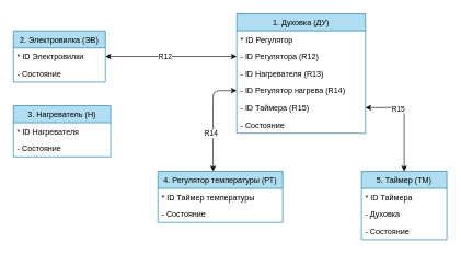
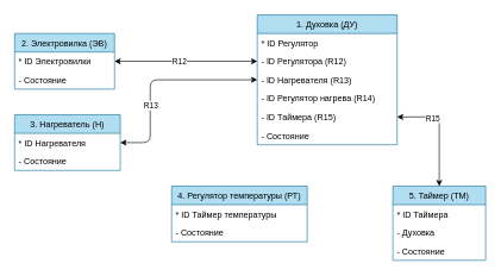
  <mxCell id="0" />
  <mxCell id="1" parent="0" />
  <mxCell id="2" value="1. Духовка (ДУ)" style="swimlane;fontStyle=0;childLayout=stackLayout;horizontal=1;startSize=26;fillColor=#b1ddf0;horizontalStack=0;resizeParent=1;resizeParentMax=0;resizeLast=0;collapsible=1;marginBottom=0;strokeColor=#10739e;" parent="1" vertex="1"><mxGeometry x="360" y="20" width="196" height="182" as="geometry" /></mxCell>
  <mxCell id="3" value="* ID Регулятор" style="text;strokeColor=none;fillColor=none;align=left;verticalAlign=top;spacingLeft=4;spacingRight=4;overflow=hidden;rotatable=0;points=[[0,0.5],[1,0.5]];portConstraint=eastwest;" parent="2" vertex="1"><mxGeometry y="26" width="196" height="26" as="geometry" /></mxCell>
  <mxCell id="4" value="- ID Регулятора (R12)" style="text;strokeColor=none;fillColor=none;align=left;verticalAlign=top;spacingLeft=4;spacingRight=4;overflow=hidden;rotatable=0;points=[[0,0.5],[1,0.5]];portConstraint=eastwest;" parent="2" vertex="1"><mxGeometry y="52" width="196" height="26" as="geometry" /></mxCell>
  <mxCell id="5" value="- ID Нагревателя (R13)" style="text;strokeColor=none;fillColor=none;align=left;verticalAlign=top;spacingLeft=4;spacingRight=4;overflow=hidden;rotatable=0;points=[[0,0.5],[1,0.5]];portConstraint=eastwest;" parent="2" vertex="1"><mxGeometry y="78" width="196" height="26" as="geometry" /></mxCell>
  <mxCell id="6" value="- ID Регулятор нагрева (R14)" style="text;strokeColor=none;fillColor=none;align=left;verticalAlign=top;spacingLeft=4;spacingRight=4;overflow=hidden;rotatable=0;points=[[0,0.5],[1,0.5]];portConstraint=eastwest;" parent="2" vertex="1"><mxGeometry y="104" width="196" height="26" as="geometry" /></mxCell>
  <mxCell id="7" value="- ID Таймера (R15)" style="text;strokeColor=none;fillColor=none;align=left;verticalAlign=top;spacingLeft=4;spacingRight=4;overflow=hidden;rotatable=0;points=[[0,0.5],[1,0.5]];portConstraint=eastwest;" parent="2" vertex="1"><mxGeometry y="130" width="196" height="26" as="geometry" /></mxCell>
  <mxCell id="8" value="- Состояние" style="text;strokeColor=none;fillColor=none;align=left;verticalAlign=top;spacingLeft=4;spacingRight=4;overflow=hidden;rotatable=0;points=[[0,0.5],[1,0.5]];portConstraint=eastwest;" parent="2" vertex="1"><mxGeometry y="156" width="196" height="26" as="geometry" /></mxCell>
  <mxCell id="9" style="edgeStyle=orthogonalEdgeStyle;orthogonalLoop=1;jettySize=auto;html=1;entryX=0;entryY=0.5;entryDx=0;entryDy=0;startArrow=classic;startFill=1;" parent="1" source="11" target="4" edge="1"><mxGeometry relative="1" as="geometry" /></mxCell>
  <mxCell id="10" value="R12" style="edgeLabel;html=1;align=center;verticalAlign=middle;resizable=0;points=[];" parent="9" vertex="1" connectable="0"><mxGeometry x="-0.064" y="-63" relative="1" as="geometry"><mxPoint x="-4" y="-63" as="offset" /></mxGeometry></mxCell>
  <mxCell id="11" value="2. Электровилка (ЭВ)" style="swimlane;fontStyle=0;childLayout=stackLayout;horizontal=1;startSize=26;fillColor=#b1ddf0;horizontalStack=0;resizeParent=1;resizeParentMax=0;resizeLast=0;collapsible=1;marginBottom=0;strokeColor=#10739e;" parent="1" vertex="1"><mxGeometry x="20" y="46" width="140" height="78" as="geometry" /></mxCell>
  <mxCell id="12" value="* ID Электровилки" style="text;strokeColor=none;fillColor=none;align=left;verticalAlign=top;spacingLeft=4;spacingRight=4;overflow=hidden;rotatable=0;points=[[0,0.5],[1,0.5]];portConstraint=eastwest;" parent="11" vertex="1"><mxGeometry y="26" width="140" height="26" as="geometry" /></mxCell>
  <mxCell id="13" value="- Состояние" style="text;strokeColor=none;fillColor=none;align=left;verticalAlign=top;spacingLeft=4;spacingRight=4;overflow=hidden;rotatable=0;points=[[0,0.5],[1,0.5]];portConstraint=eastwest;" parent="11" vertex="1"><mxGeometry y="52" width="140" height="26" as="geometry" /></mxCell>
+ <mxCell id="14" style="edgeStyle=orthogonalEdgeStyle;orthogonalLoop=1;jettySize=auto;html=1;entryX=0;entryY=0.5;entryDx=0;entryDy=0;startArrow=classic;startFill=1;" parent="1" source="16" target="5" edge="1"><mxGeometry relative="1" as="geometry"><Array as="points"><mxPoint x="210" y="111" /></Array></mxGeometry></mxCell>
+ <mxCell id="15" value="R13" style="edgeLabel;html=1;align=center;verticalAlign=middle;resizable=0;points=[];" parent="14" vertex="1" connectable="0"><mxGeometry x="0.405" y="-48" relative="1" as="geometry"><mxPoint x="-67" y="-13" as="offset" /></mxGeometry></mxCell>
  <mxCell id="16" value="3. Нагреватель (Н)" style="swimlane;fontStyle=0;childLayout=stackLayout;horizontal=1;startSize=26;fillColor=#b1ddf0;horizontalStack=0;resizeParent=1;resizeParentMax=0;resizeLast=0;collapsible=1;marginBottom=0;strokeColor=#10739e;" parent="1" vertex="1"><mxGeometry x="20" y="160" width="148" height="78" as="geometry" /></mxCell>
  <mxCell id="17" value="* ID Нагревателя" style="text;strokeColor=none;fillColor=none;align=left;verticalAlign=top;spacingLeft=4;spacingRight=4;overflow=hidden;rotatable=0;points=[[0,0.5],[1,0.5]];portConstraint=eastwest;" parent="16" vertex="1"><mxGeometry y="26" width="148" height="26" as="geometry" /></mxCell>
  <mxCell id="18" value="- Состояние" style="text;strokeColor=none;fillColor=none;align=left;verticalAlign=top;spacingLeft=4;spacingRight=4;overflow=hidden;rotatable=0;points=[[0,0.5],[1,0.5]];portConstraint=eastwest;" parent="16" vertex="1"><mxGeometry y="52" width="148" height="26" as="geometry" /></mxCell>
- <mxCell id="19" style="edgeStyle=orthogonalEdgeStyle;orthogonalLoop=1;jettySize=auto;html=1;entryX=0;entryY=0.5;entryDx=0;entryDy=0;startArrow=classic;startFill=1;" parent="1" source="23" target="6" edge="1"><mxGeometry relative="1" as="geometry"><Array as="points"><mxPoint x="324" y="137" /></Array></mxGeometry></mxCell>
- <mxCell id="20" value="R14" style="edgeLabel;html=1;align=center;verticalAlign=middle;resizable=0;points=[];" parent="19" vertex="1" connectable="0"><mxGeometry x="-0.299" relative="1" as="geometry"><mxPoint x="-4" y="-2" as="offset" /></mxGeometry></mxCell>
  <mxCell id="21" style="edgeStyle=orthogonalEdgeStyle;orthogonalLoop=1;jettySize=auto;html=1;entryX=1;entryY=0.5;entryDx=0;entryDy=0;startArrow=classic;startFill=1;" parent="1" source="26" target="7" edge="1"><mxGeometry relative="1" as="geometry" /></mxCell>
  <mxCell id="22" value="R15" style="edgeLabel;html=1;align=center;verticalAlign=middle;resizable=0;points=[];" parent="21" vertex="1" connectable="0"><mxGeometry x="0.228" relative="1" as="geometry"><mxPoint x="-10" as="offset" /></mxGeometry></mxCell>
  <mxCell id="23" value="4. Регулятор температуры (РТ)" style="swimlane;fontStyle=0;childLayout=stackLayout;horizontal=1;startSize=26;fillColor=#b1ddf0;horizontalStack=0;resizeParent=1;resizeParentMax=0;resizeLast=0;collapsible=1;marginBottom=0;strokeColor=#10739e;" parent="1" vertex="1"><mxGeometry x="240" y="260" width="190" height="78" as="geometry"><mxRectangle x="240" y="280" width="180" height="26" as="alternateBounds" /></mxGeometry></mxCell>
  <mxCell id="24" value="* ID Таймер температуры" style="text;strokeColor=none;fillColor=none;align=left;verticalAlign=top;spacingLeft=4;spacingRight=4;overflow=hidden;rotatable=0;points=[[0,0.5],[1,0.5]];portConstraint=eastwest;" parent="23" vertex="1"><mxGeometry y="26" width="190" height="26" as="geometry" /></mxCell>
  <mxCell id="25" value="- Состояние" style="text;strokeColor=none;fillColor=none;align=left;verticalAlign=top;spacingLeft=4;spacingRight=4;overflow=hidden;rotatable=0;points=[[0,0.5],[1,0.5]];portConstraint=eastwest;" parent="23" vertex="1"><mxGeometry y="52" width="190" height="26" as="geometry" /></mxCell>
  <mxCell id="26" value="5. Таймер (ТМ)" style="swimlane;fontStyle=0;childLayout=stackLayout;horizontal=1;startSize=26;fillColor=#b1ddf0;horizontalStack=0;resizeParent=1;resizeParentMax=0;resizeLast=0;collapsible=1;marginBottom=0;strokeColor=#10739e;" parent="1" vertex="1"><mxGeometry x="550" y="260" width="130" height="104" as="geometry" /></mxCell>
  <mxCell id="27" value="* ID Таймера" style="text;strokeColor=none;fillColor=none;align=left;verticalAlign=top;spacingLeft=4;spacingRight=4;overflow=hidden;rotatable=0;points=[[0,0.5],[1,0.5]];portConstraint=eastwest;" parent="26" vertex="1"><mxGeometry y="26" width="130" height="26" as="geometry" /></mxCell>
  <mxCell id="28" value="- Духовка" style="text;strokeColor=none;fillColor=none;align=left;verticalAlign=top;spacingLeft=4;spacingRight=4;overflow=hidden;rotatable=0;points=[[0,0.5],[1,0.5]];portConstraint=eastwest;" parent="26" vertex="1"><mxGeometry y="52" width="130" height="26" as="geometry" /></mxCell>
  <mxCell id="29" value="- Состояние" style="text;strokeColor=none;fillColor=none;align=left;verticalAlign=top;spacingLeft=4;spacingRight=4;overflow=hidden;rotatable=0;points=[[0,0.5],[1,0.5]];portConstraint=eastwest;" parent="26" vertex="1"><mxGeometry y="78" width="130" height="26" as="geometry" /></mxCell>
